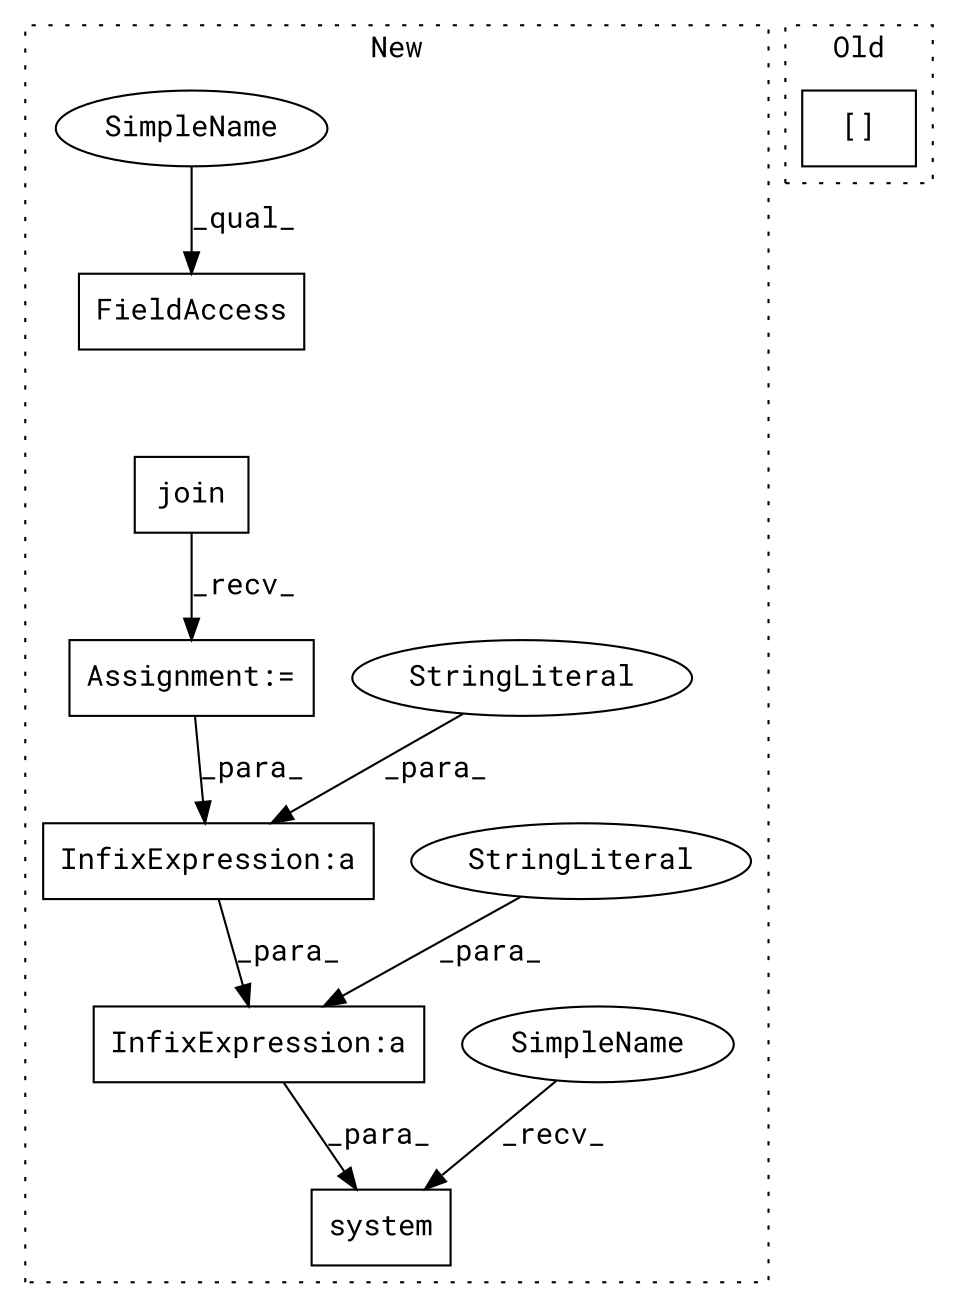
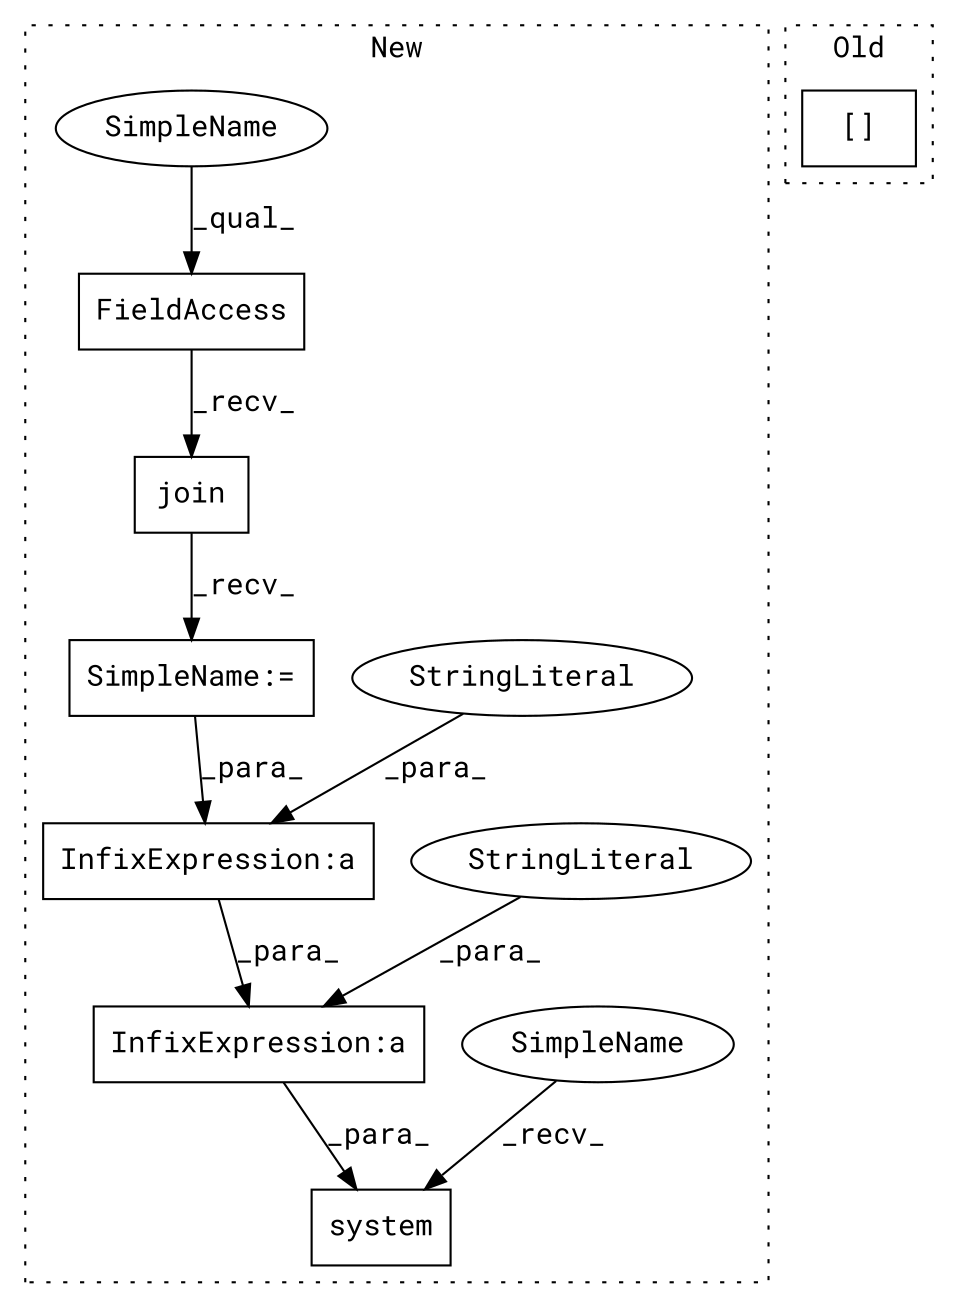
  digraph {
    fontname="Roboto Mono"
    node [a=32 fontname="Roboto Mono" l=3 s=6260 shape=box]
    edge [fontname="Roboto Mono"]
    n1 [l="7,1" label=system s="6553,6635"]
    n2 [l="5,1" label=join s="6268,6307"]
-   n3 [a=7 l=1 label="Assignment:=" s=6259]
+   n3 [a=7 l=1 label="SimpleName:=" s=6259]
    n4 [a=22 l=7 label=FieldAccess]
    n5 [a=27 label="InfixExpression:a" s=6587]
    n6 [a=27 label="InfixExpression:a" s=6575]
    n7 [a=45 l=45 label=StringLiteral s=6590 shape=ellipse]
    n8 [a=45 l=14 label=StringLiteral s=6561 shape=ellipse]
    n9 [a=42 l=2 label=SimpleName s=6550 shape=ellipse]
    n10 [a=42 l=2 label=SimpleName shape=ellipse]
    n11 [a=2 l="11,1" label="[]" s="6425,6455"]
    subgraph cluster_1 {
      label=New
      style=dotted
      n1
      n2
      n3
      n4
      n5
      n6
      n7
      n8
      n9
      n10
    }
    subgraph cluster_2 {
      label=Old
      style=dotted
      n11
    }
    n2 -> n3 [label=_recv_]
    n3 -> n6 [label=_para_]
+   n4 -> n2 [label=_recv_]
    n5 -> n1 [label=_para_]
    n6 -> n5 [label=_para_]
    n7 -> n5 [label=_para_]
    n8 -> n6 [label=_para_]
    n9 -> n1 [label=_recv_]
    n10 -> n4 [label=_qual_]
  }
